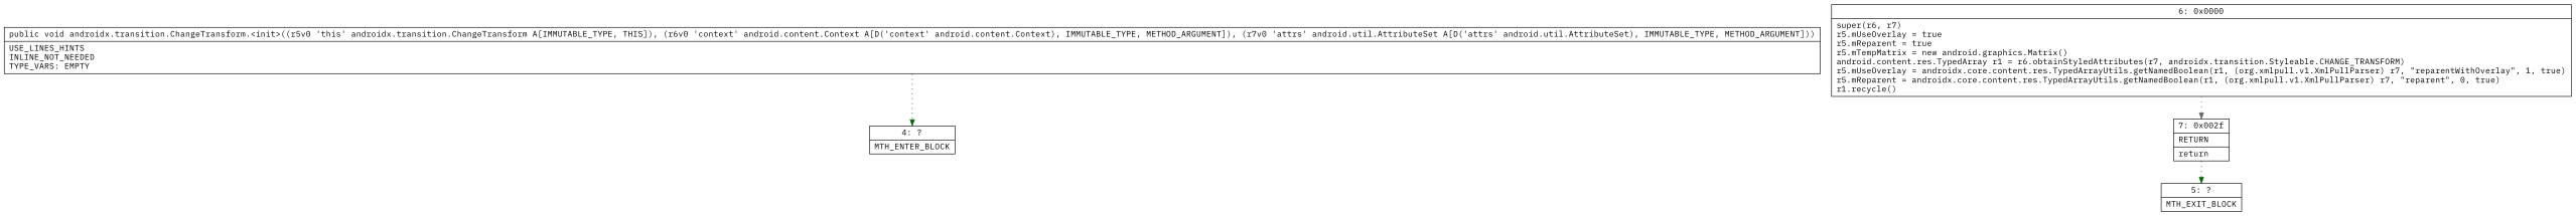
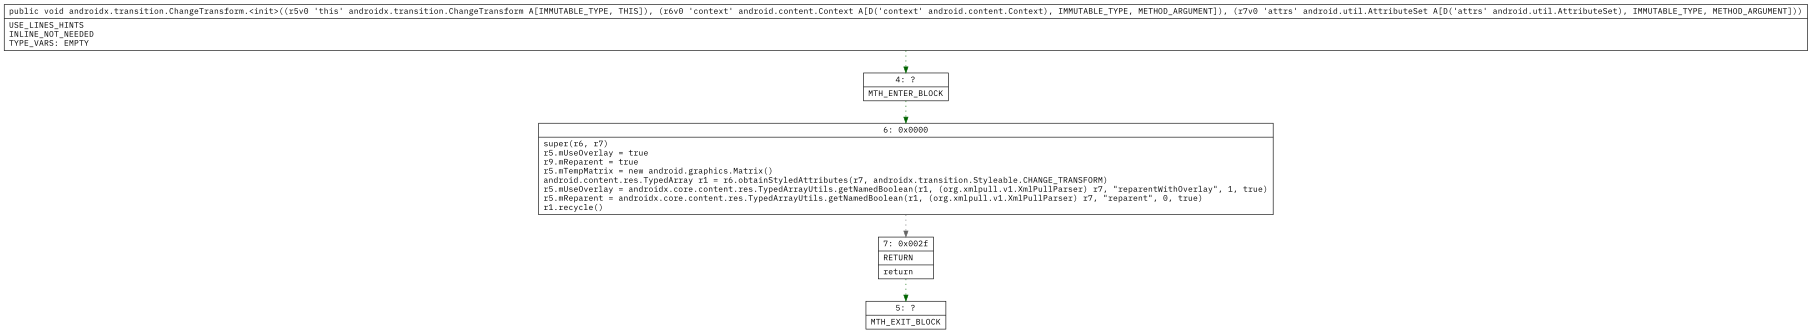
  digraph {
    fontname="IBM Plex Mono"
    node [fontname="IBM Plex Mono" shape=record]
    edge [color=darkgreen fontname="IBM Plex Mono" style=dotted]
    n1 [label="{4\:\ ?|MTH_ENTER_BLOCK\l}"]
-   n2 [label="{6\:\ 0x0000|super(r6, r7)\lr5.mUseOverlay = true\lr5.mReparent = true\lr5.mTempMatrix = new android.graphics.Matrix()\landroid.content.res.TypedArray r1 = r6.obtainStyledAttributes(r7, androidx.transition.Styleable.CHANGE_TRANSFORM)\lr5.mUseOverlay = androidx.core.content.res.TypedArrayUtils.getNamedBoolean(r1, (org.xmlpull.v1.XmlPullParser) r7, \"reparentWithOverlay\", 1, true)\lr5.mReparent = androidx.core.content.res.TypedArrayUtils.getNamedBoolean(r1, (org.xmlpull.v1.XmlPullParser) r7, \"reparent\", 0, true)\lr1.recycle()\l}"]
+   n2 [label="{6\:\ 0x0000|super(r6, r7)\lr5.mUseOverlay = true\lr9.mReparent = true\lr5.mTempMatrix = new android.graphics.Matrix()\landroid.content.res.TypedArray r1 = r6.obtainStyledAttributes(r7, androidx.transition.Styleable.CHANGE_TRANSFORM)\lr5.mUseOverlay = androidx.core.content.res.TypedArrayUtils.getNamedBoolean(r1, (org.xmlpull.v1.XmlPullParser) r7, \"reparentWithOverlay\", 1, true)\lr5.mReparent = androidx.core.content.res.TypedArrayUtils.getNamedBoolean(r1, (org.xmlpull.v1.XmlPullParser) r7, \"reparent\", 0, true)\lr1.recycle()\l}"]
    n3 [label="{7\:\ 0x002f|RETURN\l|return\l}"]
    n4 [label="{5\:\ ?|MTH_EXIT_BLOCK\l}"]
    n5 [label="{public void androidx.transition.ChangeTransform.\<init\>((r5v0 'this' androidx.transition.ChangeTransform A[IMMUTABLE_TYPE, THIS]), (r6v0 'context' android.content.Context A[D('context' android.content.Context), IMMUTABLE_TYPE, METHOD_ARGUMENT]), (r7v0 'attrs' android.util.AttributeSet A[D('attrs' android.util.AttributeSet), IMMUTABLE_TYPE, METHOD_ARGUMENT]))  | USE_LINES_HINTS\lINLINE_NOT_NEEDED\lTYPE_VARS: EMPTY\l}"]
+   n1 -> n2
    n2 -> n3 [color=gray40]
    n3 -> n4
    n5 -> n1
  }
